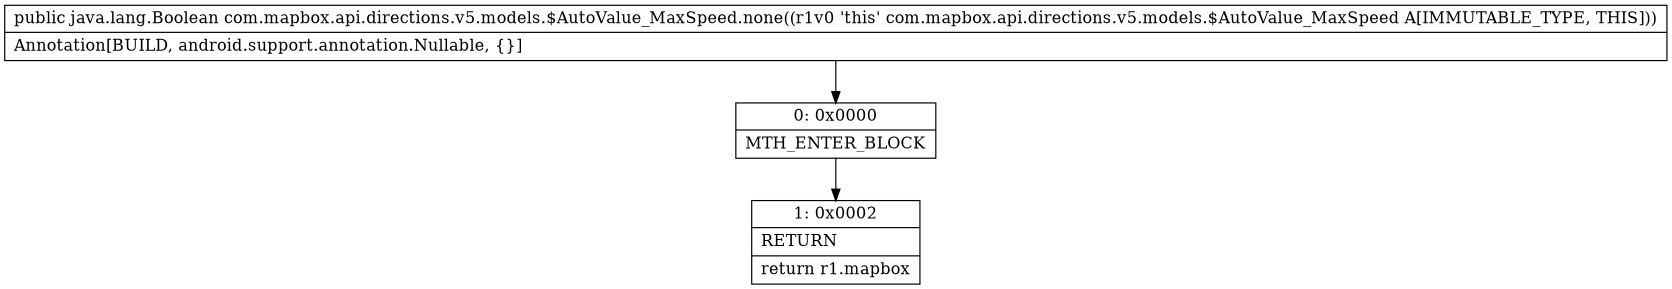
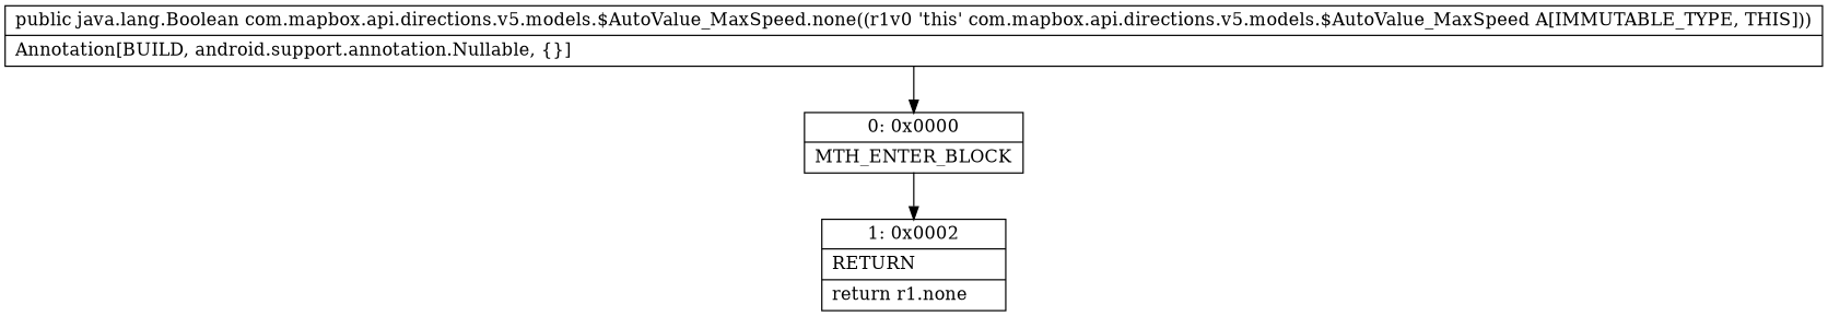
  digraph {
    node [shape=record]
    n1 [label="{0\:\ 0x0000|MTH_ENTER_BLOCK\l}"]
-   n2 [label="{1\:\ 0x0002|RETURN\l|return r1.mapbox\l}"]
+   n2 [label="{1\:\ 0x0002|RETURN\l|return r1.none\l}"]
    n3 [label="{public java.lang.Boolean com.mapbox.api.directions.v5.models.$AutoValue_MaxSpeed.none((r1v0 'this' com.mapbox.api.directions.v5.models.$AutoValue_MaxSpeed A[IMMUTABLE_TYPE, THIS]))  | Annotation[BUILD, android.support.annotation.Nullable, \{\}]\l}"]
    n1 -> n2
    n3 -> n1
  }
